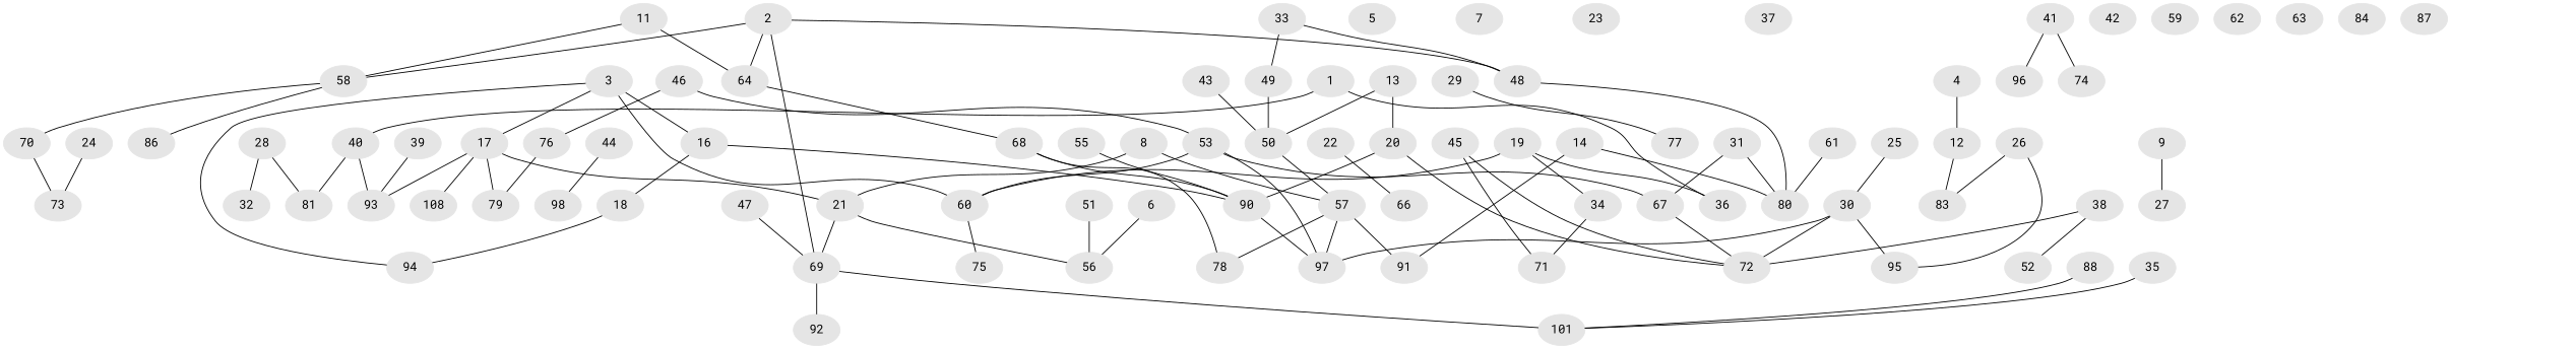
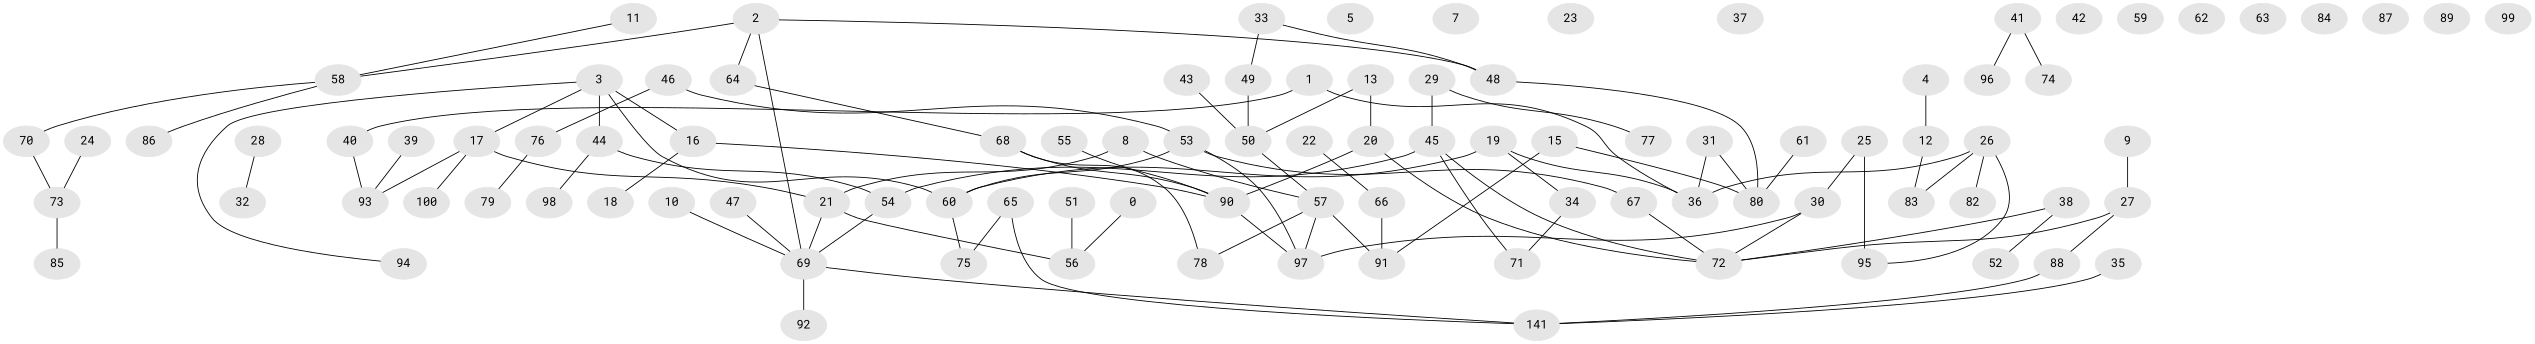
  graph {
    fontname="Roboto Mono"
    node [color=gray90 fontname="Roboto Mono" style=filled]
    edge [fontname="Roboto Mono"]
    1
    36
    40
    93
-   81
    2
    48
    58
    64
    69
    80
    70
    86
    68
-   101
+   101 [label=141]
    92
    3
    16
    17
    44
    60
    94
    18
    90
    21
    79
-   100 [label=108]
+   100
+   54
    98
    75
    4
    12
    83
    5
-   6
+   6 [label=0]
    56
    7
    8
    57
    91
    97
    78
    9
    27
    72
    88
+   10
    11
    13
    20
    50
-   15 [label=14]
+   15
    19
    34
    71
    22
    66
    23
    24
    73
+   85
    25
    95
    30
    26
+   82
    28
    32
    29
    45
    77
    31
    33
    49
    35
    37
    38
    52
    39
    41
    96
    74
    42
    43
    46
    53
    76
    67
    47
    51
    55
    59
    61
    62
    63
+   65
    84
    87
+   89
+   99
    1 -- 36
    1 -- 40
    40 -- 93
-   40 -- 81
    2 -- 48
    2 -- 58
    2 -- 64
    2 -- 69
    48 -- 80
    58 -- 70
    58 -- 86
    64 -- 68
    69 -- 101
    69 -- 92
    70 -- 73
    68 -- 90
    68 -- 78
    3 -- 16
    3 -- 17
+   3 -- 44
    3 -- 60
    3 -- 94
    16 -- 18
    16 -- 90
    17 -- 93
    17 -- 21
-   17 -- 79
    17 -- 100
+   44 -- 54
    44 -- 98
    60 -- 75
-   18 -- 94
    90 -- 97
    21 -- 69
    21 -- 56
+   54 -- 69
    4 -- 12
    12 -- 83
    6 -- 56
    8 -- 21
    8 -- 57
    57 -- 91
    57 -- 97
    57 -- 78
    9 -- 27
+   27 -- 72
+   27 -- 88
    88 -- 101
+   10 -- 69
    11 -- 58
-   11 -- 64
    13 -- 20
    13 -- 50
    20 -- 90
    20 -- 72
    50 -- 57
    15 -- 80
    15 -- 91
    19 -- 36
    19 -- 60
    19 -- 34
    34 -- 71
    22 -- 66
+   66 -- 91
    24 -- 73
-   30 -- 95
+   73 -- 85
+   25 -- 95
    25 -- 30
    30 -- 97
    30 -- 72
+   26 -- 36
    26 -- 83
    26 -- 95
-   28 -- 81
+   26 -- 82
    28 -- 32
+   29 -- 45
    29 -- 77
+   45 -- 54
    45 -- 72
    45 -- 71
-   31 -- 67
+   31 -- 36
    31 -- 80
    33 -- 48
    33 -- 49
    49 -- 50
    35 -- 101
    38 -- 72
    38 -- 52
    39 -- 93
    41 -- 96
    41 -- 74
    43 -- 50
    46 -- 53
    46 -- 76
    53 -- 60
    53 -- 97
    53 -- 67
    76 -- 79
    67 -- 72
    47 -- 69
    51 -- 56
    55 -- 90
    61 -- 80
+   65 -- 101
+   65 -- 75
  }
